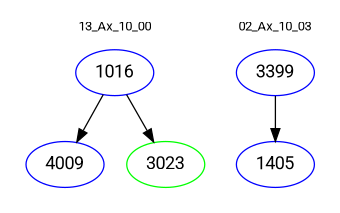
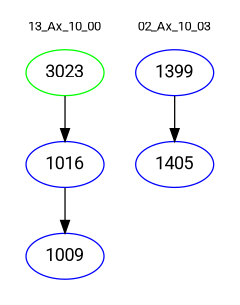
  digraph {
    fontname=Roboto
    node [color=blue fontname=Roboto]
    edge [color=black fontname=Roboto]
    n1 [label=1016]
-   n2 [label=4009]
+   n2 [label=1009]
    n3 [color=green label=3023]
-   n4 [label=3399]
+   n4 [label=1399]
    n5 [label=1405]
    subgraph cluster_1 {
      color=white
      fontsize=10
      label="13_Ax_10_00"
      n1
      n2
      n3
    }
    subgraph cluster_2 {
      color=white
      fontsize=10
      label="02_Ax_10_03"
      n4
      n5
    }
    n1 -> n2
-   n1 -> n3
+   n3 -> n1
    n4 -> n5
  }
